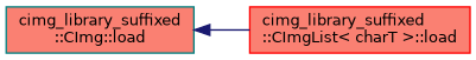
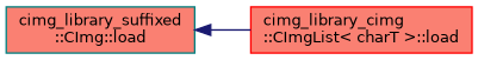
  digraph {
    rankdir=LR
    node [fillcolor=salmon fontname=Helvetica fontsize=10 shape=record style=filled]
    n1 [color=teal fontcolor=black height=0.2 label="cimg_library_suffixed\l::CImg::load" width=0.4]
-   n2 [color=red height=0.2 label="cimg_library_suffixed\l::CImgList\< charT \>::load" width=0.4]
+   n2 [color=red height=0.2 label="cimg_library_cimg\l::CImgList\< charT \>::load" width=0.4]
    n1 -> n2 [color=midnightblue dir=back fontname=Helvetica fontsize=10 labelfontname=Helvetica labelfontsize=10 style=solid]
  }
